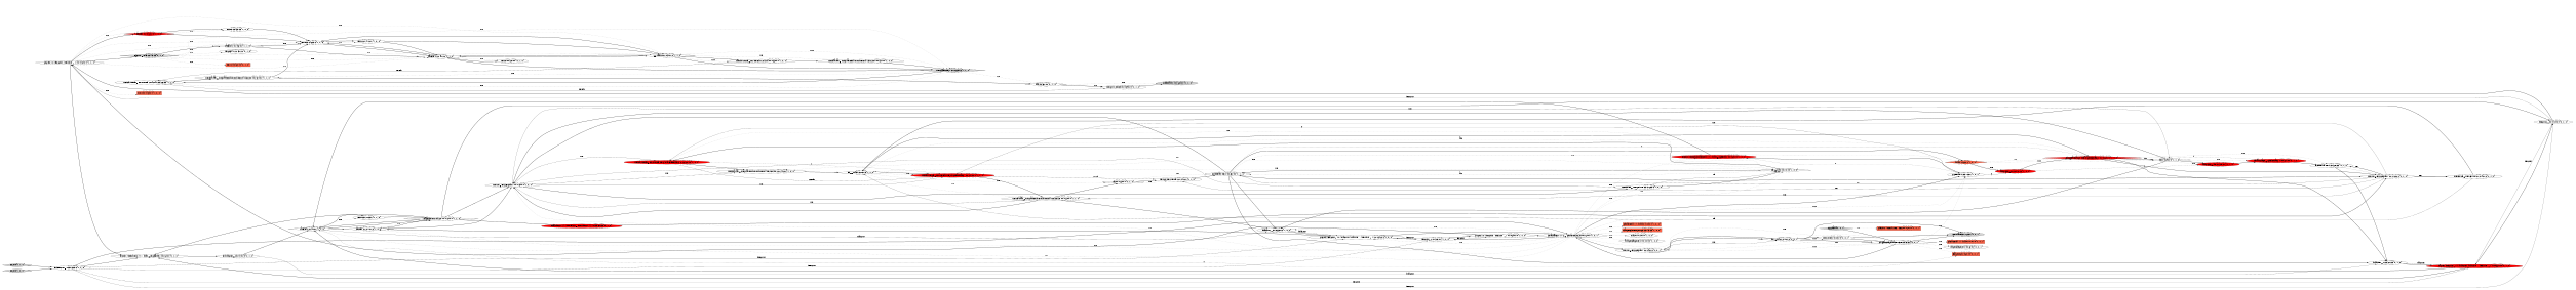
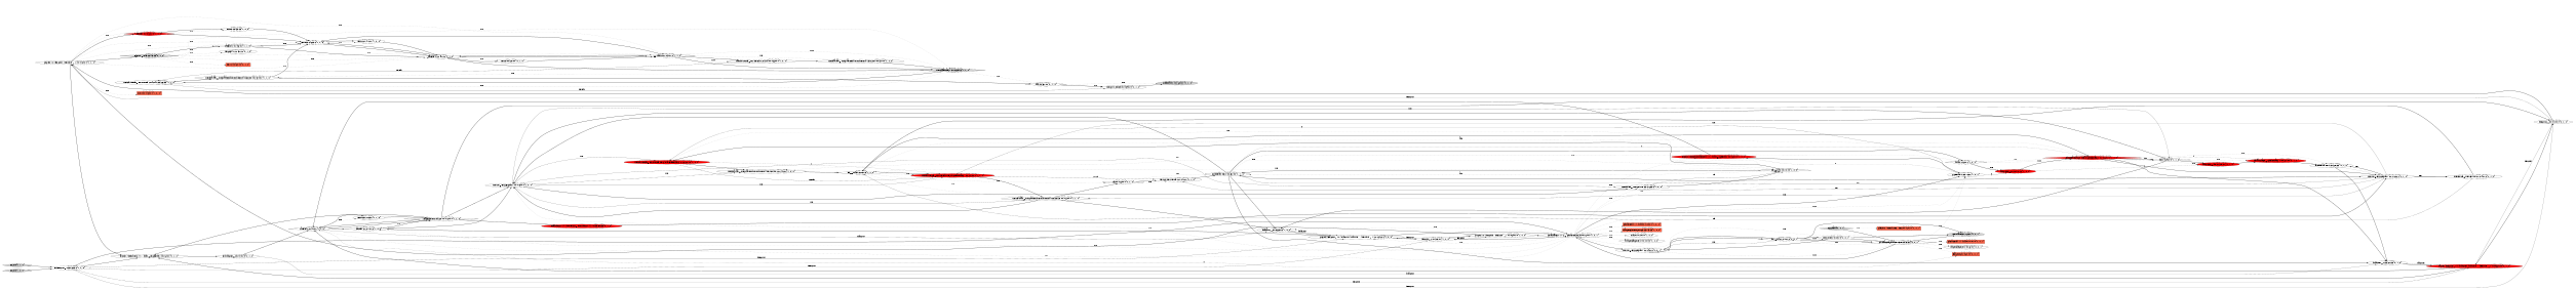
  digraph {
    rankdir=LR
    node [fillcolor=white shape=ellipse style=filled]
    edge [style=bold]
    n1 [label="this@@@58@@@['0', '1', '0']" shape=diamond]
    n2 [label="users.put(u,userInfo)@@@59@@@['0', '1', '0']"]
    n3 [fillcolor=lightgray label="modified.add(u)@@@60@@@['0', '1', '0']"]
    n4 [fillcolor=tomato label="Collection<? extends Item> items@@@2@@@['0', '0', '1']" shape=box]
    n5 [label="canceled()@@@11@@@['1', '0', '0']" shape=diamond]
    n6 [label="User user = entry.getAuthor()@@@15@@@['1', '0', '0']"]
    n7 [label="!(r instanceof RunWithSCM)@@@12@@@['1', '1', '0']" shape=diamond]
    n8 [fillcolor=red label="UserInfo userInfo = new UserInfo(user,p,build.getTimestamp())@@@18@@@['1', '0', '0']"]
    n9 [label="userInfo.avatar = UserAvatarResolver.resolveOrNull(user,iconSize)@@@19@@@['1', '0', '0']"]
    n10 [fillcolor=red label="UserInfo userInfo = new UserInfo(user,job,r.getTimestamp())@@@21@@@['1', '1', '0']"]
    n11 [label="this@@@29@@@['1', '1', '0']" shape=diamond]
    n12 [label="userInfo.avatar = UserAvatarResolver.resolveOrNull(user,iconSize)@@@22@@@['1', '1', '0']"]
    n13 [label="UserInfo info = users.get(user)@@@16@@@['1', '0', '0']"]
    n14 [fillcolor=red label="RunWithSCM<?,?> runWithSCM = (RunWithSCM<?,?>)r@@@15@@@['0', '1', '0']"]
    n15 [label="canceled()@@@9@@@['1', '1', '0']" shape=diamond]
    n16 [label="RunList<? extends Run<?,?>> builds = job.getBuilds()@@@6@@@['0', '1', '0']"]
    n17 [label="itemCount++@@@41@@@['0', '1', '0']"]
    n18 [fillcolor=tomato label="User u@@@45@@@['1', '0', '0']" shape=box]
    n19 [label="info == null@@@20@@@['1', '1', '0']" shape=diamond]
    n20 [label="users.put(user,userInfo)@@@24@@@['0', '1', '0']"]
-   n21 [fillcolor=tomato label="this@@@26@@@['1', '0', '0']" shape=diamond]
+   n21 [label="this@@@26@@@['1', '0', '0']" shape=diamond]
    n22 [fillcolor=red label="info.getLastChange().before(r.getTimestamp())@@@28@@@['1', '1', '0']" shape=diamond]
    n23 [fillcolor=red label="info.project = p@@@27@@@['1', '0', '0']"]
    n24 [label="User user = entry.getAuthor()@@@18@@@['0', '1', '0']"]
    n25 [label="buildCount++@@@37@@@['0', '1', '0']"]
    n26 [fillcolor=red label="info.lastChange = r.getTimestamp()@@@31@@@['0', '1', '0']"]
    n27 [label="modified.add(user)@@@32@@@['0', '1', '0']"]
    n28 [label="buildCount++@@@33@@@['1', '0', '0']"]
    n29 [fillcolor=red label="info.project = job@@@30@@@['0', '1', '0']"]
    n30 [label="modified.add(user)@@@25@@@['1', '1', '0']"]
    n31 [label="UserInfo info = users.get(user)@@@19@@@['0', '1', '0']"]
    n32 [label="this@@@23@@@['0', '1', '0']" shape=diamond]
    n33 [label="User user = entry.getAuthor()@@@9@@@['0', '0', '1']"]
    n34 [label="user != null@@@10@@@['0', '0', '1']" shape=diamond]
    n35 [label="job instanceof AbstractProject@@@5@@@['0', '0', '1']" shape=diamond]
    n36 [fillcolor=lightgray label="return false@@@16@@@['0', '0', '1']"]
    n37 [label="return true@@@10@@@['0', '0', '1']"]
    n38 [fillcolor=tomato label="User u@@@48@@@['0', '1', '0']" shape=box]
    n39 [label="progress((itemCount + 1.0 * buildCount / builds.size()) / (items.size() + 1))@@@34@@@['1', '0', '0']"]
    n40 [label="User.getAll()@@@48@@@['0', '1', '0']"]
    n41 [label="userInfo.avatar = UserAvatarResolver.resolveOrNull(u,iconSize)@@@54@@@['1', '0', '0']"]
    n42 [fillcolor=lightgray label="!users.containsKey(u)@@@55@@@['1', '1', '0']" shape=diamond]
    n43 [label="canceled()@@@49@@@['1', '1', '0']" shape=diamond]
    n44 [label="UserInfo userInfo = new UserInfo(u,null,null)@@@56@@@['1', '1', '0']"]
    n45 [label="userInfo.avatar = UserAvatarResolver.resolveOrNull(u,iconSize)@@@57@@@['1', '1', '0']"]
    n46 [label="canceled()@@@45@@@['1', '1', '0']" shape=diamond]
    n47 [label="return@@@46@@@['1', '1', '0']"]
    n48 [label="return@@@50@@@['0', '1', '0']"]
    n49 [label="u == unknown@@@52@@@['1', '1', '0']" shape=diamond]
    n50 [label="return@@@47@@@['1', '0', '0']"]
    n51 [label="UserInfo userInfo = new UserInfo(u,null,null)@@@53@@@['1', '0', '0']"]
    n52 [label="return@@@10@@@['0', '1', '0']"]
    n53 [label="builds@@@10@@@['1', '0', '0']"]
    n54 [label="int buildCount = 0@@@7@@@['0', '1', '0']"]
    n55 [fillcolor=red label="progress((itemCount + 1.0 * buildCount / builds.size()) / (items.size() + 1))@@@38@@@['0', '1', '0']"]
    n56 [fillcolor=tomato label="Entry entry@@@8@@@['0', '0', '1']" shape=box]
    n57 [label="build.getChangeSet()@@@8@@@['0', '0', '1']"]
    n58 [label="build.getChangeSet()@@@14@@@['1', '0', '0']"]
    n59 [fillcolor=tomato label="AbstractBuild<?,?> build@@@7@@@['0', '0', '1']" shape=box]
    n60 [label="AbstractProject<?,?> p = (AbstractProject)job@@@6@@@['1', '0', '1']"]
    n61 [label="p.getBuilds()@@@7@@@['1', '0', '1']"]
    n62 [label="info == null@@@17@@@['1', '0', '0']" shape=diamond]
    n63 [label="itemCount++@@@38@@@['1', '0', '0']"]
    n64 [fillcolor=tomato label="AbstractBuild<?,?> build@@@10@@@['1', '0', '0']" shape=box]
    n65 [fillcolor=tomato label="ChangeLogSet.Entry entry@@@14@@@['1', '0', '0']" shape=box]
    n66 [fillcolor=red label="RunList<? extends AbstractBuild<?,?>> builds = p.getBuilds()@@@8@@@['1', '0', '0']"]
    n67 [label="progress(1.0 * itemCount / (items.size() + 1))@@@39@@@['1', '0', '0']"]
    n68 [label="progress(1.0 * itemCount / (items.size() + 1))@@@42@@@['1', '1', '0']"]
    n69 [fillcolor=lightgray label="unknown != null@@@44@@@['0', '1', '0']" shape=diamond]
    n70 [fillcolor=red label="canceled()@@@42@@@['1', '0', '0']" shape=diamond]
    n71 [label="int itemCount = 0@@@3@@@['1', '1', '0']"]
    n72 [label="return@@@43@@@['1', '0', '0']"]
    n73 [fillcolor=lightgray label="compute['0', '1', '0']" shape=diamond]
    n74 [fillcolor=lightgray label="isApplicable['0', '0', '1']" shape=diamond]
    n75 [fillcolor=lightgray label="compute['1', '0', '0']" shape=diamond]
    n1 -> n2 [label=true style=dotted]
    n1 -> n2
    n1 -> n3 [label=true style=dotted]
    n2 -> n3
    n5 -> n6
    n5 -> n7 [label=true style=dotted]
    n5 -> n7
    n6 -> n8 [label=user style=solid]
    n6 -> n9 [label=user style=solid]
    n6 -> n10 [label=user style=solid]
    n6 -> n11 [label=user style=solid]
    n6 -> n12 [label=user style=solid]
    n6 -> n13 [label=user style=solid]
    n6 -> n13
    n7 -> n6
    n7 -> n14
    n7 -> n15
    n7 -> n16
    n7 -> n17
    n8 -> n9
    n8 -> n10 [label=0 style=dashed]
    n8 -> n10 [label=userInfo style=solid]
    n9 -> n19
    n10 -> n12
    n10 -> n20 [label=userInfo style=solid]
    n11 -> n6
    n11 -> n26 [label=true style=dotted]
    n11 -> n27 [label=true style=dotted]
    n11 -> n28
    n11 -> n29
    n11 -> n29 [label=true style=dotted]
    n12 -> n6
    n12 -> n28
    n12 -> n32
    n13 -> n62
    n13 -> n62 [label=info style=solid]
    n14 -> n24
    n15 -> n5
    n15 -> n7
    n15 -> n28 [label=buildCount style=solid]
    n15 -> n52
    n15 -> n52 [label=true style=dotted]
    n15 -> n56 [label=0 style=dashed]
    n16 -> n54
    n17 -> n55 [label=itemCount style=solid]
    n17 -> n68
    n17 -> n68 [label=itemCount style=solid]
    n19 -> n10 [label=true style=dotted]
    n19 -> n10
    n19 -> n12 [label=true style=dotted]
    n19 -> n22
    n19 -> n22 [label=false style=dotted]
    n19 -> n32 [label=true style=dotted]
    n20 -> n30
    n21 -> n11 [label=true style=dotted]
    n21 -> n22 [label=true style=dotted]
    n21 -> n23 [label=true style=dotted]
    n21 -> n23
    n22 -> n11 [label=true style=dotted]
    n22 -> n11
    n22 -> n24
    n22 -> n25
    n22 -> n26 [label=0 style=dashed]
    n23 -> n22
    n23 -> n29 [label=0 style=dashed]
    n24 -> n10 [label=user style=solid]
    n24 -> n12 [label=user style=solid]
    n24 -> n20 [label=user style=solid]
    n24 -> n27 [label=user]
    n24 -> n30 [label=user style=solid]
    n24 -> n31 [label=user style=solid]
    n24 -> n31
    n25 -> n55
    n25 -> n55 [label=buildCount style=solid]
    n26 -> n27
    n27 -> n24 [style=dashed]
    n27 -> n25
    n28 -> n39 [label=buildCount style=solid]
    n28 -> n39
    n29 -> n26
    n30 -> n6
    n30 -> n21
    n30 -> n21 [label=true style=dotted]
    n30 -> n22 [label=0 style=dashed]
    n30 -> n24
    n30 -> n25
    n30 -> n28
    n31 -> n19
    n31 -> n19 [label=info style=solid]
    n32 -> n20
    n32 -> n20 [label=true style=dotted]
    n32 -> n30 [label=true style=dotted]
    n33 -> n34 [label=user style=solid]
    n33 -> n34
    n34 -> n33
    n34 -> n35
    n34 -> n36
    n34 -> n37
    n34 -> n37 [label=true style=dotted]
-   n33 -> n35 [label=true style=dotted]
+   n35 -> n33 [label=true style=dotted]
    n35 -> n34 [label=true style=dotted]
    n35 -> n36
    n35 -> n56 [label=true style=dotted]
    n35 -> n57 [label=true style=dotted]
    n35 -> n59 [label=true style=dotted]
    n35 -> n60 [label=true style=dotted]
    n35 -> n60
    n35 -> n61 [label=true style=dotted]
-   n37 -> n33 [style=dotted]
+   n37 -> n33
    n37 -> n35
    n37 -> n36
    n39 -> n5
    n39 -> n60
    n39 -> n63
    n41 -> n42
    n42 -> n1 [label=true style=dotted]
    n42 -> n43
    n42 -> n44
    n42 -> n44 [label=true style=dotted]
    n42 -> n45 [label=true style=dotted]
    n43 -> n47
    n43 -> n48
    n43 -> n48 [label=true style=dotted]
    n43 -> n49
    n44 -> n2 [label=userInfo style=solid]
    n44 -> n45
    n45 -> n1
    n45 -> n47
    n46 -> n43
    n46 -> n47 [label=true style=dotted]
    n46 -> n47
    n47 -> n43
    n47 -> n50
    n47 -> n50 [label=true style=dotted]
-   n50 -> n49
+   n48 -> n49
    n49 -> n41 [label=true style=dotted]
    n49 -> n42 [label=true style=dotted]
    n49 -> n42
    n49 -> n43
    n49 -> n47
    n49 -> n51 [label=true style=dotted]
    n49 -> n51
    n50 -> n43
    n51 -> n41
    n51 -> n44 [label=userInfo style=solid]
    n52 -> n7
    n54 -> n15
    n54 -> n25 [label=buildCount style=solid]
    n55 -> n15
    n55 -> n16
    n55 -> n17
    n60 -> n5 [label=true style=dotted]
    n60 -> n6 [label=true style=dotted]
    n60 -> n13 [label=true style=dotted]
    n60 -> n15 [label=true style=dotted]
    n60 -> n28 [label=true style=dotted]
    n60 -> n33
    n60 -> n39 [label=true style=dotted]
    n60 -> n53 [label=true style=dotted]
    n60 -> n58 [label=true style=dotted]
    n60 -> n61 [label=true style=dotted]
    n60 -> n61
    n60 -> n62 [label=true style=dotted]
    n60 -> n63
    n60 -> n64 [label=true style=dotted]
    n60 -> n65 [label=true style=dotted]
    n60 -> n66 [label=true style=dotted]
    n61 -> n8 [label=p style=solid]
    n61 -> n23 [label=p style=solid]
    n61 -> n66
    n62 -> n8 [label=true style=dotted]
    n62 -> n8
    n62 -> n9 [label=true style=dotted]
    n62 -> n19 [label=true style=dotted]
    n62 -> n30 [label=false style=dotted]
    n62 -> n30
    n63 -> n39 [label=itemCount style=solid]
    n63 -> n67
    n63 -> n67 [label=itemCount style=solid]
    n66 -> n15
    n66 -> n61 [label=0 style=dashed]
    n67 -> n60
    n67 -> n68
    n68 -> n16
    n68 -> n18 [label=true style=dotted]
    n68 -> n43 [label=true style=dotted]
    n68 -> n46 [label=true style=dotted]
    n68 -> n47 [label=true style=dotted]
    n68 -> n49 [label=true style=dotted]
    n68 -> n69
    n68 -> n70 [label=true style=dotted]
    n68 -> n70
    n69 -> n38 [label=true style=dotted]
    n69 -> n40 [label=true style=dotted]
    n69 -> n42 [label=true style=dotted]
    n69 -> n43 [label=true style=dotted]
    n69 -> n46
    n69 -> n46 [label=true style=dotted]
    n69 -> n49 [label=true style=dotted]
    n70 -> n47
    n70 -> n72 [label=true style=dotted]
    n70 -> n72
    n71 -> n16
    n71 -> n17 [label=itemCount style=solid]
    n71 -> n39 [label=itemCount style=solid]
    n71 -> n55 [label=itemCount style=solid]
    n71 -> n60
    n71 -> n63 [label=itemCount style=solid]
    n72 -> n47
    n73 -> n71
    n74 -> n4 [label=true style=dotted]
    n74 -> n35
    n75 -> n71
  }
